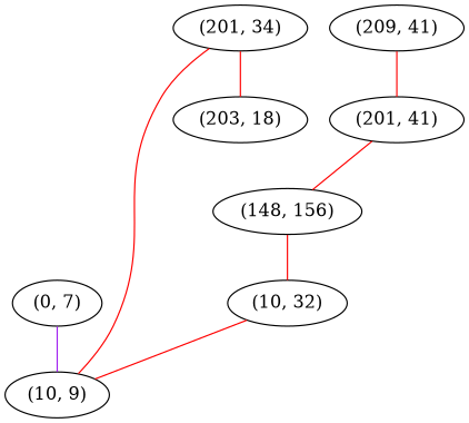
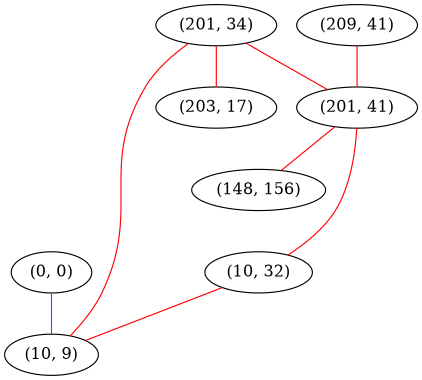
  graph {
    edge [color=red weight=1]
-   "(0, 0)" [label="(0, 7)"]
+   "(0, 0)"
    "(10, 9)"
    "(209, 41)"
    "(201, 41)"
    "(148, 156)"
    "(201, 34)"
-   "(203, 18)"
+   "(203, 18)" [label="(203, 17)"]
    "(10, 32)"
    "(0, 0)" -- "(10, 9)" [color=purple weight=4]
    "(209, 41)" -- "(201, 41)"
    "(201, 41)" -- "(148, 156)"
-   "(148, 156)" -- "(10, 32)"
+   "(201, 41)" -- "(10, 32)"
    "(201, 34)" -- "(10, 9)"
+   "(201, 34)" -- "(201, 41)"
    "(201, 34)" -- "(203, 18)"
    "(10, 32)" -- "(10, 9)"
  }
